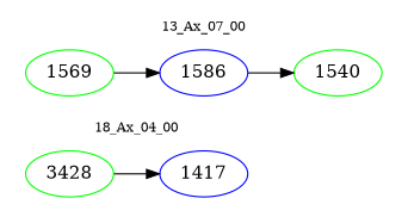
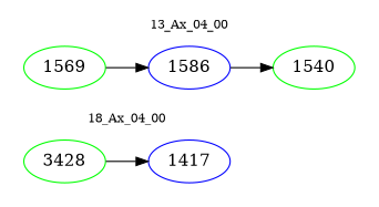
  digraph {
    rankdir=LR
    node [color=green]
    edge [color=black]
    n1 [label=3428]
    n2 [color=blue label=1417]
    n3 [label=1569]
    n4 [color=blue label=1586]
    n5 [label=1540]
    subgraph cluster_1 {
      color=white
      fontsize=10
      label="18_Ax_04_00"
      n1
      n2
    }
    subgraph cluster_2 {
      color=white
      fontsize=10
-     label="13_Ax_07_00"
+     label="13_Ax_04_00"
      n3
      n4
      n5
    }
    n1 -> n2
    n3 -> n4
    n4 -> n5
  }
